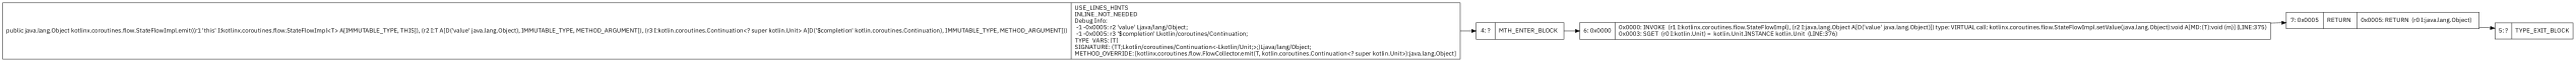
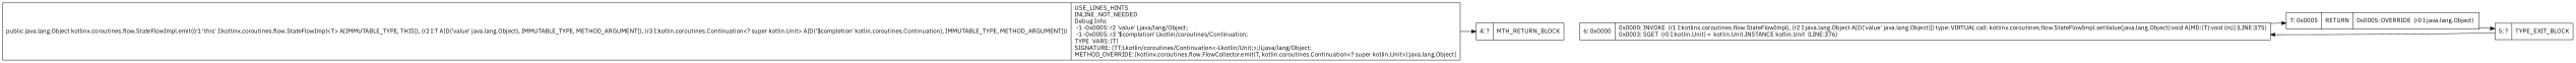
  digraph {
    fontname="IBM Plex Sans"
    rankdir=LR
    node [fontname="IBM Plex Sans" shape=record]
    edge [fontname="IBM Plex Sans"]
-   n1 [label="{4\:\ ?|MTH_ENTER_BLOCK\l}"]
+   n1 [label="{4\:\ ?|MTH_RETURN_BLOCK\l}"]
    n2 [label="{6\:\ 0x0000|0x0000: INVOKE  (r1 I:kotlinx.coroutines.flow.StateFlowImpl), (r2 I:java.lang.Object A[D('value' java.lang.Object)]) type: VIRTUAL call: kotlinx.coroutines.flow.StateFlowImpl.setValue(java.lang.Object):void A[MD:(T):void (m)] (LINE:375)\l0x0003: SGET  (r0 I:kotlin.Unit) =  kotlin.Unit.INSTANCE kotlin.Unit  (LINE:376)\l}"]
-   n3 [label="{7\:\ 0x0005|RETURN\l|0x0005: RETURN  (r0 I:java.lang.Object) \l}"]
+   n3 [label="{7\:\ 0x0005|RETURN\l|0x0005: OVERRIDE  (r0 I:java.lang.Object) \l}"]
    n4 [label="{5\:\ ?|TYPE_EXIT_BLOCK\l}"]
    n5 [label="{public java.lang.Object kotlinx.coroutines.flow.StateFlowImpl.emit((r1 'this' I:kotlinx.coroutines.flow.StateFlowImpl\<T\> A[IMMUTABLE_TYPE, THIS]), (r2 I:T A[D('value' java.lang.Object), IMMUTABLE_TYPE, METHOD_ARGUMENT]), (r3 I:kotlin.coroutines.Continuation\<? super kotlin.Unit\> A[D('$completion' kotlin.coroutines.Continuation), IMMUTABLE_TYPE, METHOD_ARGUMENT]))  | USE_LINES_HINTS\lINLINE_NOT_NEEDED\lDebug Info:\l  \-1 \-0x0005: r2 'value' Ljava\/lang\/Object;\l  \-1 \-0x0005: r3 '$completion' Lkotlin\/coroutines\/Continuation;\lTYPE_VARS: [T]\lSIGNATURE: (TT;Lkotlin\/coroutines\/Continuation\<\-Lkotlin\/Unit;\>;)Ljava\/lang\/Object;\lMETHOD_OVERRIDE: [kotlinx.coroutines.flow.FlowCollector.emit(T, kotlin.coroutines.Continuation\<? super kotlin.Unit\>):java.lang.Object]\l}"]
-   n1 -> n2
+   n4 -> n2
    n2 -> n3
    n3 -> n4
    n5 -> n1
  }
